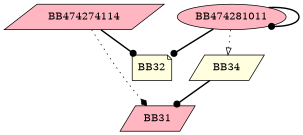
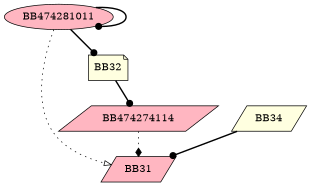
  digraph {
    node [fillcolor=lightpink shape=parallelogram style=filled]
    edge [arrowhead=dot style=bold]
    BB474274114
    BB31
    BB32 [fillcolor=lightyellow shape=note]
    BB474281011 [shape=ellipse]
    BB34 [fillcolor=lightyellow]
    BB474274114 -> BB31 [arrowhead=diamond style=dotted]
-   BB474274114 -> BB32
+   BB32 -> BB474274114
    BB474281011 -> BB32
    BB474281011 -> BB474281011
-   BB474281011 -> BB34 [arrowhead=onormal style=dotted]
+   BB474281011 -> BB31 [arrowhead=onormal style=dotted]
    BB34 -> BB31
  }
